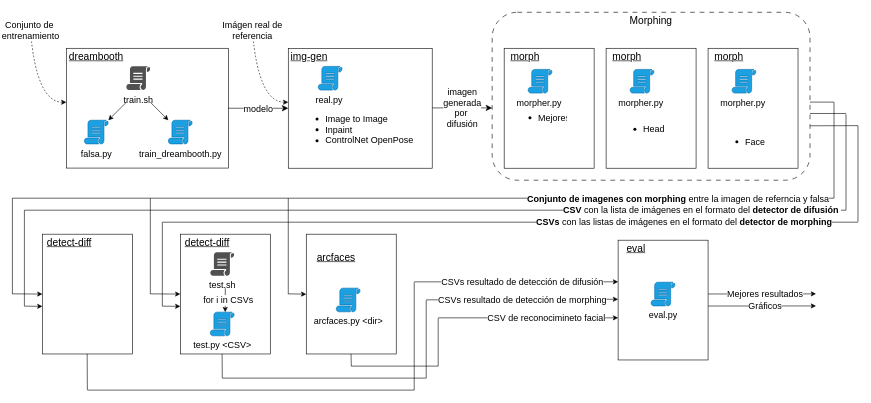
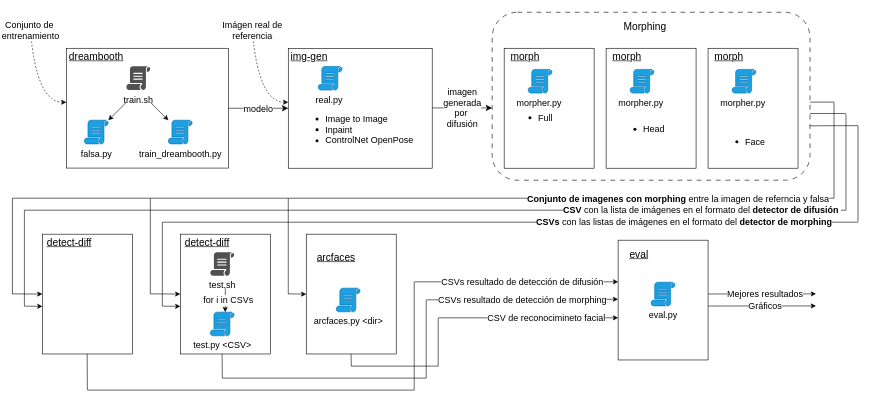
  <mxCell id="0" />
  <mxCell id="1" parent="0" />
  <mxCell id="2" value="" style="rounded=1;whiteSpace=wrap;html=1;fontSize=15;fontColor=#000000;fillColor=none;dashed=1;dashPattern=8 8;" vertex="1" parent="1"><mxGeometry x="820" y="20" width="530" height="280" as="geometry" /></mxCell>
  <mxCell id="3" value="" style="rounded=0;whiteSpace=wrap;html=1;fillColor=none;fontSize=15;" vertex="1" parent="1"><mxGeometry x="110" y="80" width="270" height="199.75" as="geometry" /></mxCell>
  <mxCell id="4" value="falsa.py" style="sketch=0;pointerEvents=1;shadow=0;dashed=0;html=1;strokeColor=#006EAF;fillColor=#1ba1e2;labelPosition=center;verticalLabelPosition=bottom;verticalAlign=top;outlineConnect=0;align=center;shape=mxgraph.office.concepts.script;fontColor=#000000;fontSize=15;" vertex="1" parent="1"><mxGeometry x="140" y="200" width="40" height="39.5" as="geometry" /></mxCell>
  <mxCell id="5" value="train_dreambooth.py" style="sketch=0;pointerEvents=1;shadow=0;dashed=0;html=1;strokeColor=#006EAF;fillColor=#1ba1e2;labelPosition=center;verticalLabelPosition=bottom;verticalAlign=top;outlineConnect=0;align=center;shape=mxgraph.office.concepts.script;fontColor=#000000;fontSize=15;" vertex="1" parent="1"><mxGeometry x="280" y="200" width="40" height="39.5" as="geometry" /></mxCell>
  <mxCell id="6" value="dreambooth" style="text;html=1;strokeColor=none;fillColor=none;align=center;verticalAlign=middle;whiteSpace=wrap;rounded=0;fontSize=17;fontStyle=4" vertex="1" parent="1"><mxGeometry x="110" y="80" width="100" height="30" as="geometry" /></mxCell>
  <mxCell id="7" value="train.sh" style="sketch=0;pointerEvents=1;shadow=0;dashed=0;html=1;strokeColor=none;fillColor=#505050;labelPosition=center;verticalLabelPosition=bottom;verticalAlign=top;outlineConnect=0;align=center;shape=mxgraph.office.concepts.script;fontSize=15;" vertex="1" parent="1"><mxGeometry x="210" y="110" width="40" height="39.5" as="geometry" /></mxCell>
  <mxCell id="8" value="" style="endArrow=classic;html=1;fontColor=#000000;fontSize=15;" edge="1" parent="1"><mxGeometry width="50" height="50" relative="1" as="geometry"><mxPoint x="210" y="170" as="sourcePoint" /><mxPoint x="180" y="200" as="targetPoint" /></mxGeometry></mxCell>
  <mxCell id="9" value="" style="endArrow=classic;html=1;fontColor=#000000;fontSize=15;" edge="1" parent="1"><mxGeometry width="50" height="50" relative="1" as="geometry"><mxPoint x="250" y="170" as="sourcePoint" /><mxPoint x="280" y="200" as="targetPoint" /></mxGeometry></mxCell>
  <mxCell id="10" value="" style="rounded=0;whiteSpace=wrap;html=1;fillColor=none;fontSize=15;" vertex="1" parent="1"><mxGeometry x="480" y="80.25" width="240" height="199.75" as="geometry" /></mxCell>
  <mxCell id="11" value="real.py&amp;nbsp;" style="sketch=0;pointerEvents=1;shadow=0;dashed=0;html=1;strokeColor=#006EAF;fillColor=#1ba1e2;labelPosition=center;verticalLabelPosition=bottom;verticalAlign=top;outlineConnect=0;align=center;shape=mxgraph.office.concepts.script;fontColor=#000000;fontSize=15;" vertex="1" parent="1"><mxGeometry x="530" y="110.25" width="40" height="39.5" as="geometry" /></mxCell>
  <mxCell id="12" value="img-gen" style="text;html=1;strokeColor=none;fillColor=none;align=center;verticalAlign=middle;whiteSpace=wrap;rounded=0;fontSize=17;fontStyle=4" vertex="1" parent="1"><mxGeometry x="480" y="80.25" width="70" height="30" as="geometry" /></mxCell>
  <mxCell id="13" value="&lt;ul&gt;&lt;li&gt;Image to Image&lt;/li&gt;&lt;li&gt;Inpaint&lt;/li&gt;&lt;li&gt;ControlNet OpenPose&lt;/li&gt;&lt;/ul&gt;" style="text;strokeColor=none;fillColor=none;html=1;whiteSpace=wrap;verticalAlign=middle;overflow=hidden;fontSize=15;fontColor=#000000;" vertex="1" parent="1"><mxGeometry x="500" y="170" width="200" height="90.25" as="geometry" /></mxCell>
  <mxCell id="14" value="" style="rounded=0;whiteSpace=wrap;html=1;fillColor=none;fontSize=15;" vertex="1" parent="1"><mxGeometry x="840" y="80" width="150" height="200" as="geometry" /></mxCell>
  <mxCell id="15" value="morph" style="text;html=1;strokeColor=none;fillColor=none;align=center;verticalAlign=middle;whiteSpace=wrap;rounded=0;fontSize=17;fontStyle=4" vertex="1" parent="1"><mxGeometry x="840" y="80" width="70" height="30" as="geometry" /></mxCell>
  <mxCell id="16" value="morpher.py&amp;nbsp;" style="sketch=0;pointerEvents=1;shadow=0;dashed=0;html=1;strokeColor=#006EAF;fillColor=#1ba1e2;labelPosition=center;verticalLabelPosition=bottom;verticalAlign=top;outlineConnect=0;align=center;shape=mxgraph.office.concepts.script;fontColor=#000000;fontSize=15;" vertex="1" parent="1"><mxGeometry x="880" y="115.25" width="40" height="39.5" as="geometry" /></mxCell>
- <mxCell id="17" value="&lt;ul&gt;&lt;li&gt;Mejores&lt;/li&gt;&lt;/ul&gt;" style="text;strokeColor=none;fillColor=none;html=1;whiteSpace=wrap;verticalAlign=middle;overflow=hidden;fontSize=15;fontColor=#000000;" vertex="1" parent="1"><mxGeometry x="855" y="169.75" width="90" height="50.75" as="geometry" /></mxCell>
+ <mxCell id="17" value="&lt;ul&gt;&lt;li&gt;Full&lt;/li&gt;&lt;/ul&gt;" style="text;strokeColor=none;fillColor=none;html=1;whiteSpace=wrap;verticalAlign=middle;overflow=hidden;fontSize=15;fontColor=#000000;" vertex="1" parent="1"><mxGeometry x="855" y="169.75" width="90" height="50.75" as="geometry" /></mxCell>
  <mxCell id="18" value="" style="rounded=0;whiteSpace=wrap;html=1;fillColor=none;fontSize=15;" vertex="1" parent="1"><mxGeometry x="1010" y="80" width="150" height="200" as="geometry" /></mxCell>
  <mxCell id="19" value="morph" style="text;html=1;strokeColor=none;fillColor=none;align=center;verticalAlign=middle;whiteSpace=wrap;rounded=0;fontSize=17;fontStyle=4" vertex="1" parent="1"><mxGeometry x="1010" y="80" width="70" height="30" as="geometry" /></mxCell>
  <mxCell id="20" value="morpher.py&amp;nbsp;" style="sketch=0;pointerEvents=1;shadow=0;dashed=0;html=1;strokeColor=#006EAF;fillColor=#1ba1e2;labelPosition=center;verticalLabelPosition=bottom;verticalAlign=top;outlineConnect=0;align=center;shape=mxgraph.office.concepts.script;fontColor=#000000;fontSize=15;" vertex="1" parent="1"><mxGeometry x="1050" y="115.25" width="40" height="39.5" as="geometry" /></mxCell>
  <mxCell id="21" value="&lt;ul&gt;&lt;li&gt;Head&lt;/li&gt;&lt;/ul&gt;" style="text;strokeColor=none;fillColor=none;html=1;whiteSpace=wrap;verticalAlign=middle;overflow=hidden;fontSize=15;fontColor=#000000;" vertex="1" parent="1"><mxGeometry x="1030" y="188.75" width="90" height="50.75" as="geometry" /></mxCell>
  <mxCell id="22" value="" style="rounded=0;whiteSpace=wrap;html=1;fillColor=none;fontSize=15;" vertex="1" parent="1"><mxGeometry x="1180" y="80" width="150" height="200" as="geometry" /></mxCell>
  <mxCell id="23" value="morph" style="text;html=1;strokeColor=none;fillColor=none;align=center;verticalAlign=middle;whiteSpace=wrap;rounded=0;fontSize=17;fontStyle=4" vertex="1" parent="1"><mxGeometry x="1180" y="80" width="70" height="30" as="geometry" /></mxCell>
  <mxCell id="24" value="morpher.py&amp;nbsp;" style="sketch=0;pointerEvents=1;shadow=0;dashed=0;html=1;strokeColor=#006EAF;fillColor=#1ba1e2;labelPosition=center;verticalLabelPosition=bottom;verticalAlign=top;outlineConnect=0;align=center;shape=mxgraph.office.concepts.script;fontColor=#000000;fontSize=15;" vertex="1" parent="1"><mxGeometry x="1220" y="115.25" width="40" height="39.5" as="geometry" /></mxCell>
  <mxCell id="25" value="&lt;ul&gt;&lt;li&gt;Face&lt;/li&gt;&lt;/ul&gt;" style="text;strokeColor=none;fillColor=none;html=1;whiteSpace=wrap;verticalAlign=middle;overflow=hidden;fontSize=15;fontColor=#000000;" vertex="1" parent="1"><mxGeometry x="1200" y="209.25" width="90" height="50.75" as="geometry" /></mxCell>
- <mxCell id="26" value="Morphing" style="text;html=1;strokeColor=none;fillColor=none;align=center;verticalAlign=middle;whiteSpace=wrap;rounded=0;fontSize=17;fontStyle=0" vertex="1" parent="1"><mxGeometry x="1045" y="20" width="80" height="30" as="geometry" /></mxCell>
+ <mxCell id="26" value="Morphing" style="text;html=1;strokeColor=none;fillColor=none;align=center;verticalAlign=middle;whiteSpace=wrap;rounded=0;fontSize=17;fontStyle=0" vertex="1" parent="1"><mxGeometry x="1035" y="30" width="80" height="30" as="geometry" /></mxCell>
  <mxCell id="27" value="modelo" style="edgeStyle=segmentEdgeStyle;endArrow=classic;html=1;curved=0;rounded=0;endSize=8;startSize=8;fontSize=15;fontColor=#000000;" edge="1" parent="1"><mxGeometry width="50" height="50" relative="1" as="geometry"><mxPoint x="380" y="180" as="sourcePoint" /><mxPoint x="480" y="180" as="targetPoint" /></mxGeometry></mxCell>
  <mxCell id="28" value="imagen&lt;br&gt;generada&lt;br&gt;por&amp;nbsp;&lt;br&gt;difusión" style="edgeStyle=segmentEdgeStyle;endArrow=classic;html=1;curved=0;rounded=0;endSize=8;startSize=8;fontSize=15;fontColor=#000000;" edge="1" parent="1"><mxGeometry width="50" height="50" relative="1" as="geometry"><mxPoint x="720" y="179.44" as="sourcePoint" /><mxPoint x="820" y="179.44" as="targetPoint" /></mxGeometry></mxCell>
  <mxCell id="29" value="" style="endArrow=none;html=1;fontSize=15;fontColor=#000000;" edge="1" parent="1"><mxGeometry width="50" height="50" relative="1" as="geometry"><mxPoint x="1350" y="169.75" as="sourcePoint" /><mxPoint x="1390" y="169.75" as="targetPoint" /></mxGeometry></mxCell>
  <mxCell id="30" value="" style="endArrow=none;html=1;fontSize=15;fontColor=#000000;" edge="1" parent="1"><mxGeometry width="50" height="50" relative="1" as="geometry"><mxPoint x="1390" y="330" as="sourcePoint" /><mxPoint x="1390" y="170" as="targetPoint" /></mxGeometry></mxCell>
  <mxCell id="31" value="&lt;b&gt;Conjunto de imagenes&lt;/b&gt; &lt;b&gt;con morphing&lt;/b&gt; entre la imagen de referncia y falsa" style="endArrow=none;html=1;fontSize=15;fontColor=#000000;" edge="1" parent="1"><mxGeometry x="-0.62" width="50" height="50" relative="1" as="geometry"><mxPoint x="1390" y="330" as="sourcePoint" /><mxPoint y="330" as="targetPoint" x="20" /><mxPoint as="offset" /></mxGeometry></mxCell>
  <mxCell id="32" value="" style="endArrow=none;html=1;fontSize=15;fontColor=#000000;" edge="1" parent="1"><mxGeometry width="50" height="50" relative="1" as="geometry"><mxPoint y="490" as="sourcePoint" x="20" /><mxPoint y="330" as="targetPoint" x="20" /></mxGeometry></mxCell>
  <mxCell id="33" value="" style="endArrow=classic;html=1;fontSize=15;fontColor=#000000;entryX=0;entryY=0.5;entryDx=0;entryDy=0;" edge="1" parent="1" target="42"><mxGeometry width="50" height="50" relative="1" as="geometry"><mxPoint y="489.5" as="sourcePoint" x="20" /><mxPoint x="60" y="489.5" as="targetPoint" /></mxGeometry></mxCell>
  <mxCell id="34" value="Conjunto de&amp;nbsp;&lt;br&gt;entrenamiento" style="curved=1;endArrow=classic;html=1;fontSize=15;fontColor=#000000;dashed=1;" edge="1" parent="1"><mxGeometry x="-1" width="50" height="50" relative="1" as="geometry"><mxPoint x="50" y="50" as="sourcePoint" /><mxPoint x="110" y="170" as="targetPoint" /><Array as="points"><mxPoint x="60" y="170" /></Array><mxPoint as="offset" /></mxGeometry></mxCell>
  <mxCell id="35" value="Imágen real de&lt;br&gt;referencia" style="curved=1;endArrow=classic;html=1;fontSize=15;fontColor=#000000;dashed=1;" edge="1" parent="1"><mxGeometry x="-1" width="50" height="50" relative="1" as="geometry"><mxPoint x="420" y="50" as="sourcePoint" /><mxPoint x="480" y="170" as="targetPoint" /><Array as="points"><mxPoint x="430" y="170" /></Array><mxPoint as="offset" /></mxGeometry></mxCell>
  <mxCell id="36" value="" style="endArrow=none;html=1;fontSize=15;fontColor=#000000;" edge="1" parent="1"><mxGeometry width="50" height="50" relative="1" as="geometry"><mxPoint x="1350" y="188.75" as="sourcePoint" /><mxPoint x="1410" y="188.75" as="targetPoint" /></mxGeometry></mxCell>
  <mxCell id="37" value="" style="endArrow=none;html=1;fontSize=15;fontColor=#000000;" edge="1" parent="1"><mxGeometry width="50" height="50" relative="1" as="geometry"><mxPoint x="1410" y="350" as="sourcePoint" /><mxPoint x="1410" y="190" as="targetPoint" /></mxGeometry></mxCell>
  <mxCell id="38" value="&lt;b&gt;CSV&lt;/b&gt; con la lista de imágenes en el formato del &lt;b&gt;detector de difusión&lt;/b&gt;&amp;nbsp;" style="endArrow=none;html=1;fontSize=15;fontColor=#000000;" edge="1" parent="1"><mxGeometry x="-0.65" width="50" height="50" relative="1" as="geometry"><mxPoint x="1410" y="350" as="sourcePoint" /><mxPoint x="40" y="350" as="targetPoint" /><mxPoint as="offset" /></mxGeometry></mxCell>
  <mxCell id="39" value="" style="endArrow=none;html=1;fontSize=15;fontColor=#000000;" edge="1" parent="1"><mxGeometry width="50" height="50" relative="1" as="geometry"><mxPoint x="1350" y="209.25" as="sourcePoint" /><mxPoint x="1430" y="209" as="targetPoint" /></mxGeometry></mxCell>
  <mxCell id="40" value="" style="endArrow=none;html=1;fontSize=15;fontColor=#000000;" edge="1" parent="1"><mxGeometry width="50" height="50" relative="1" as="geometry"><mxPoint x="1430" y="369.25" as="sourcePoint" /><mxPoint x="1430" y="209.25" as="targetPoint" /></mxGeometry></mxCell>
  <mxCell id="41" value="&lt;b&gt;CSVs&lt;/b&gt; con las listas de imágenes en el formato del &lt;b&gt;detector de morphing&lt;/b&gt;" style="endArrow=none;html=1;fontSize=15;fontColor=#000000;" edge="1" parent="1"><mxGeometry x="-0.5" width="50" height="50" relative="1" as="geometry"><mxPoint x="1430" y="370" as="sourcePoint" /><mxPoint x="270" y="370" as="targetPoint" /><mxPoint as="offset" /></mxGeometry></mxCell>
  <mxCell id="42" value="" style="rounded=0;whiteSpace=wrap;html=1;fillColor=none;fontSize=15;" vertex="1" parent="1"><mxGeometry x="70" y="390" width="150" height="199.75" as="geometry" /></mxCell>
  <mxCell id="43" value="detect-diff" style="text;html=1;strokeColor=none;fillColor=none;align=center;verticalAlign=middle;whiteSpace=wrap;rounded=0;fontSize=17;fontStyle=4" vertex="1" parent="1"><mxGeometry x="70" y="390" width="90" height="30" as="geometry" /></mxCell>
  <mxCell id="44" value="" style="endArrow=none;html=1;fontSize=15;fontColor=#000000;" edge="1" parent="1"><mxGeometry width="50" height="50" relative="1" as="geometry"><mxPoint x="40" y="510" as="sourcePoint" /><mxPoint x="40" y="350" as="targetPoint" /></mxGeometry></mxCell>
  <mxCell id="45" value="" style="endArrow=classic;html=1;fontSize=15;fontColor=#000000;entryX=0;entryY=0.5;entryDx=0;entryDy=0;" edge="1" parent="1"><mxGeometry width="50" height="50" relative="1" as="geometry"><mxPoint x="40" y="510" as="sourcePoint" /><mxPoint x="70" y="510.375" as="targetPoint" /></mxGeometry></mxCell>
  <mxCell id="46" value="" style="rounded=0;whiteSpace=wrap;html=1;fillColor=none;fontSize=15;" vertex="1" parent="1"><mxGeometry x="300" y="390" width="150" height="199.75" as="geometry" /></mxCell>
  <mxCell id="47" value="test.py &amp;lt;CSV&amp;gt;" style="sketch=0;pointerEvents=1;shadow=0;dashed=0;html=1;strokeColor=#006EAF;fillColor=#1ba1e2;labelPosition=center;verticalLabelPosition=bottom;verticalAlign=top;outlineConnect=0;align=center;shape=mxgraph.office.concepts.script;fontColor=#000000;fontSize=15;" vertex="1" parent="1"><mxGeometry x="350" y="520" width="40" height="39.5" as="geometry" /></mxCell>
  <mxCell id="48" value="detect-diff" style="text;html=1;strokeColor=none;fillColor=none;align=center;verticalAlign=middle;whiteSpace=wrap;rounded=0;fontSize=17;fontStyle=4" vertex="1" parent="1"><mxGeometry x="300" y="390" width="90" height="30" as="geometry" /></mxCell>
  <mxCell id="49" value="" style="endArrow=none;html=1;fontSize=15;fontColor=#000000;" edge="1" parent="1"><mxGeometry width="50" height="50" relative="1" as="geometry"><mxPoint x="250" y="490" as="sourcePoint" /><mxPoint x="250" y="330" as="targetPoint" /></mxGeometry></mxCell>
  <mxCell id="50" value="" style="endArrow=classic;html=1;fontSize=15;fontColor=#000000;entryX=0;entryY=0.5;entryDx=0;entryDy=0;" edge="1" parent="1"><mxGeometry width="50" height="50" relative="1" as="geometry"><mxPoint x="250" y="489.5" as="sourcePoint" /><mxPoint x="300" y="489.875" as="targetPoint" /></mxGeometry></mxCell>
  <mxCell id="51" value="" style="endArrow=none;html=1;fontSize=15;fontColor=#000000;" edge="1" parent="1"><mxGeometry width="50" height="50" relative="1" as="geometry"><mxPoint x="270" y="510" as="sourcePoint" /><mxPoint x="270" y="370" as="targetPoint" /></mxGeometry></mxCell>
  <mxCell id="52" value="" style="endArrow=classic;html=1;fontSize=15;fontColor=#000000;entryX=0;entryY=0.5;entryDx=0;entryDy=0;" edge="1" parent="1"><mxGeometry width="50" height="50" relative="1" as="geometry"><mxPoint x="270" y="510" as="sourcePoint" /><mxPoint x="300" y="510.375" as="targetPoint" /></mxGeometry></mxCell>
  <mxCell id="53" value="test.sh" style="sketch=0;pointerEvents=1;shadow=0;dashed=0;html=1;strokeColor=none;fillColor=#505050;labelPosition=center;verticalLabelPosition=bottom;verticalAlign=top;outlineConnect=0;align=center;shape=mxgraph.office.concepts.script;fontSize=15;" vertex="1" parent="1"><mxGeometry x="350" y="420" width="40" height="39.5" as="geometry" /></mxCell>
  <mxCell id="54" value="for i in CSVs" style="endArrow=classic;html=1;fontSize=15;fontColor=#000000;" edge="1" parent="1"><mxGeometry y="5" width="50" height="50" relative="1" as="geometry"><mxPoint x="375" y="480" as="sourcePoint" /><mxPoint x="374.86" y="520" as="targetPoint" /><mxPoint as="offset" /></mxGeometry></mxCell>
  <mxCell id="55" value="" style="rounded=0;whiteSpace=wrap;html=1;fillColor=none;fontSize=15;" vertex="1" parent="1"><mxGeometry x="510" y="390" width="150" height="199.75" as="geometry" /></mxCell>
  <mxCell id="56" value="arcfaces.py &amp;lt;dir&amp;gt;" style="sketch=0;pointerEvents=1;shadow=0;dashed=0;html=1;strokeColor=#006EAF;fillColor=#1ba1e2;labelPosition=center;verticalLabelPosition=bottom;verticalAlign=top;outlineConnect=0;align=center;shape=mxgraph.office.concepts.script;fontColor=#000000;fontSize=15;" vertex="1" parent="1"><mxGeometry x="560" y="480" width="40" height="39.5" as="geometry" /></mxCell>
  <mxCell id="57" value="arcfaces" style="text;html=1;strokeColor=none;fillColor=none;align=center;verticalAlign=middle;whiteSpace=wrap;rounded=0;fontSize=17;fontStyle=4" vertex="1" parent="1"><mxGeometry x="515" y="415" width="90" height="30" as="geometry" /></mxCell>
  <mxCell id="58" value="" style="endArrow=none;html=1;fontSize=15;fontColor=#000000;" edge="1" parent="1"><mxGeometry width="50" height="50" relative="1" as="geometry"><mxPoint x="480" y="490" as="sourcePoint" /><mxPoint x="480" y="330" as="targetPoint" /></mxGeometry></mxCell>
  <mxCell id="59" value="" style="endArrow=classic;html=1;fontSize=15;fontColor=#000000;" edge="1" parent="1"><mxGeometry width="50" height="50" relative="1" as="geometry"><mxPoint x="480" y="489.5" as="sourcePoint" /><mxPoint x="510" y="490" as="targetPoint" /></mxGeometry></mxCell>
  <mxCell id="60" value="" style="rounded=0;whiteSpace=wrap;html=1;fillColor=none;fontSize=15;" vertex="1" parent="1"><mxGeometry x="1030" y="400" width="150" height="199.75" as="geometry" /></mxCell>
- <mxCell id="61" value="eval" style="text;html=1;strokeColor=none;fillColor=none;align=center;verticalAlign=middle;whiteSpace=wrap;rounded=0;fontSize=17;fontStyle=4" vertex="1" parent="1"><mxGeometry x="1030" y="400" width="60" height="30" as="geometry" /></mxCell>
+ <mxCell id="61" value="eval" style="text;html=1;strokeColor=none;fillColor=none;align=center;verticalAlign=middle;whiteSpace=wrap;rounded=0;fontSize=17;fontStyle=4" vertex="1" parent="1"><mxGeometry x="1035" y="410" width="60" height="30" as="geometry" /></mxCell>
  <mxCell id="62" value="" style="endArrow=none;html=1;fontSize=15;fontColor=#000000;" edge="1" parent="1"><mxGeometry width="50" height="50" relative="1" as="geometry"><mxPoint x="585.16" y="610" as="sourcePoint" /><mxPoint x="584.66" y="589.75" as="targetPoint" /></mxGeometry></mxCell>
  <mxCell id="63" value="" style="endArrow=none;html=1;fontSize=15;fontColor=#000000;" edge="1" parent="1"><mxGeometry x="-0.62" width="50" height="50" relative="1" as="geometry"><mxPoint x="730" y="610" as="sourcePoint" /><mxPoint x="585" y="610" as="targetPoint" /><mxPoint as="offset" /></mxGeometry></mxCell>
  <mxCell id="64" value="" style="endArrow=none;html=1;fontSize=15;fontColor=#000000;" edge="1" parent="1"><mxGeometry width="50" height="50" relative="1" as="geometry"><mxPoint x="370" y="630" as="sourcePoint" /><mxPoint x="369.66" y="589.75" as="targetPoint" /></mxGeometry></mxCell>
  <mxCell id="65" value="" style="endArrow=none;html=1;fontSize=15;fontColor=#000000;" edge="1" parent="1"><mxGeometry width="50" height="50" relative="1" as="geometry"><mxPoint x="145" y="650" as="sourcePoint" /><mxPoint x="144.66" y="589.75" as="targetPoint" /></mxGeometry></mxCell>
  <mxCell id="66" value="" style="endArrow=none;html=1;fontSize=15;fontColor=#000000;" edge="1" parent="1"><mxGeometry x="-0.62" width="50" height="50" relative="1" as="geometry"><mxPoint x="710" y="630" as="sourcePoint" /><mxPoint x="370" y="630" as="targetPoint" /><mxPoint as="offset" /></mxGeometry></mxCell>
  <mxCell id="67" value="" style="endArrow=none;html=1;fontSize=15;fontColor=#000000;" edge="1" parent="1"><mxGeometry x="-0.62" width="50" height="50" relative="1" as="geometry"><mxPoint x="690" y="650" as="sourcePoint" /><mxPoint x="145.5" y="650" as="targetPoint" /><mxPoint as="offset" /></mxGeometry></mxCell>
  <mxCell id="68" value="" style="endArrow=none;html=1;fontSize=15;fontColor=#000000;" edge="1" parent="1"><mxGeometry width="50" height="50" relative="1" as="geometry"><mxPoint x="690" y="650" as="sourcePoint" /><mxPoint x="690" y="470" as="targetPoint" /></mxGeometry></mxCell>
  <mxCell id="69" value="CSVs resultado de detección de difusión" style="endArrow=classic;html=1;fontSize=15;fontColor=#000000;entryX=0;entryY=0.25;entryDx=0;entryDy=0;" edge="1" parent="1"><mxGeometry x="0.059" width="50" height="50" relative="1" as="geometry"><mxPoint x="690" y="469.49" as="sourcePoint" /><mxPoint x="1030" y="469.428" as="targetPoint" /><mxPoint as="offset" /></mxGeometry></mxCell>
  <mxCell id="70" value="CSVs resultado de detección de morphing" style="endArrow=classic;html=1;fontSize=15;fontColor=#000000;" edge="1" parent="1"><mxGeometry width="50" height="50" relative="1" as="geometry"><mxPoint x="710" y="499.49" as="sourcePoint" /><mxPoint x="1030" y="498.49" as="targetPoint" /></mxGeometry></mxCell>
  <mxCell id="71" value="CSV de reconocimineto facial" style="endArrow=classic;html=1;fontSize=15;fontColor=#000000;" edge="1" parent="1"><mxGeometry x="0.2" width="50" height="50" relative="1" as="geometry"><mxPoint x="730" y="529.49" as="sourcePoint" /><mxPoint x="1030" y="529.49" as="targetPoint" /><mxPoint as="offset" /></mxGeometry></mxCell>
  <mxCell id="72" value="" style="endArrow=none;html=1;fontSize=15;fontColor=#000000;" edge="1" parent="1"><mxGeometry width="50" height="50" relative="1" as="geometry"><mxPoint x="710" y="630" as="sourcePoint" /><mxPoint x="710" y="500" as="targetPoint" /></mxGeometry></mxCell>
  <mxCell id="73" value="" style="endArrow=none;html=1;fontSize=15;fontColor=#000000;" edge="1" parent="1"><mxGeometry width="50" height="50" relative="1" as="geometry"><mxPoint x="730" y="610" as="sourcePoint" /><mxPoint x="730" y="530" as="targetPoint" /></mxGeometry></mxCell>
  <mxCell id="74" value="eval.py" style="sketch=0;pointerEvents=1;shadow=0;dashed=0;html=1;strokeColor=#006EAF;fillColor=#1ba1e2;labelPosition=center;verticalLabelPosition=bottom;verticalAlign=top;outlineConnect=0;align=center;shape=mxgraph.office.concepts.script;fontColor=#000000;fontSize=15;" vertex="1" parent="1"><mxGeometry x="1085" y="470.12" width="40" height="39.5" as="geometry" /></mxCell>
  <mxCell id="75" value="Mejores resultados" style="endArrow=classic;html=1;fontSize=15;fontColor=#000000;" edge="1" parent="1"><mxGeometry x="0.059" width="50" height="50" relative="1" as="geometry"><mxPoint x="1180" y="489.71" as="sourcePoint" /><mxPoint x="1360" y="489.53" as="targetPoint" /><mxPoint as="offset" /></mxGeometry></mxCell>
  <mxCell id="76" value="Gráficos" style="endArrow=classic;html=1;fontSize=15;fontColor=#000000;" edge="1" parent="1"><mxGeometry x="0.059" width="50" height="50" relative="1" as="geometry"><mxPoint x="1180" y="509.8" as="sourcePoint" /><mxPoint x="1360" y="509.62" as="targetPoint" /><mxPoint as="offset" /></mxGeometry></mxCell>
